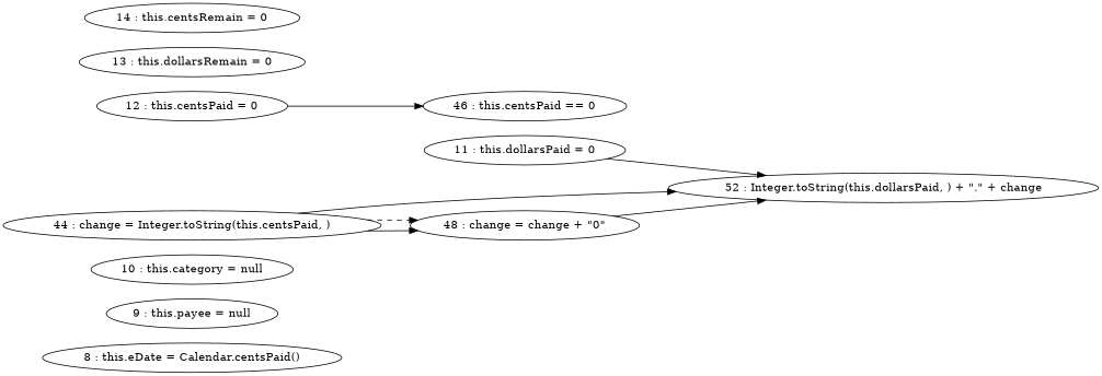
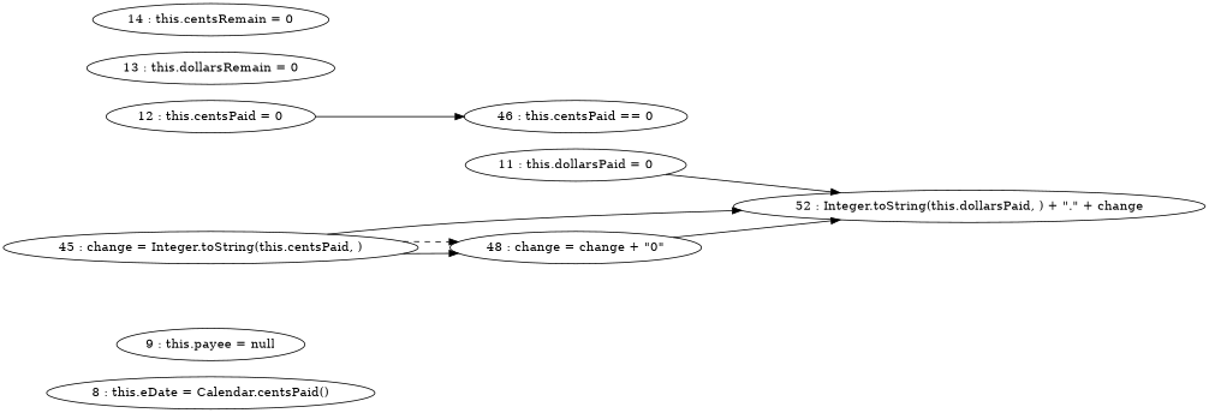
  digraph {
    rankdir=LR
    n1 [label="8 : this.eDate = Calendar.centsPaid()"]
    "9 : this.payee = null"
-   "10 : this.category = null"
    "11 : this.dollarsPaid = 0"
    "52 : Integer.toString(this.dollarsPaid, ) + \".\" + change"
    "12 : this.centsPaid = 0"
    "46 : this.centsPaid == 0"
-   "45 : change = Integer.toString(this.centsPaid, )" [label="44 : change = Integer.toString(this.centsPaid, )"]
+   "45 : change = Integer.toString(this.centsPaid, )"
    "48 : change = change + \"0\""
    "13 : this.dollarsRemain = 0"
    "14 : this.centsRemain = 0"
    "11 : this.dollarsPaid = 0" -> "52 : Integer.toString(this.dollarsPaid, ) + \".\" + change"
    "12 : this.centsPaid = 0" -> "46 : this.centsPaid == 0"
    "45 : change = Integer.toString(this.centsPaid, )" -> "52 : Integer.toString(this.dollarsPaid, ) + \".\" + change"
    "45 : change = Integer.toString(this.centsPaid, )" -> "48 : change = change + \"0\""
    "45 : change = Integer.toString(this.centsPaid, )" -> "48 : change = change + \"0\"" [style=dashed]
    "48 : change = change + \"0\"" -> "52 : Integer.toString(this.dollarsPaid, ) + \".\" + change"
  }
